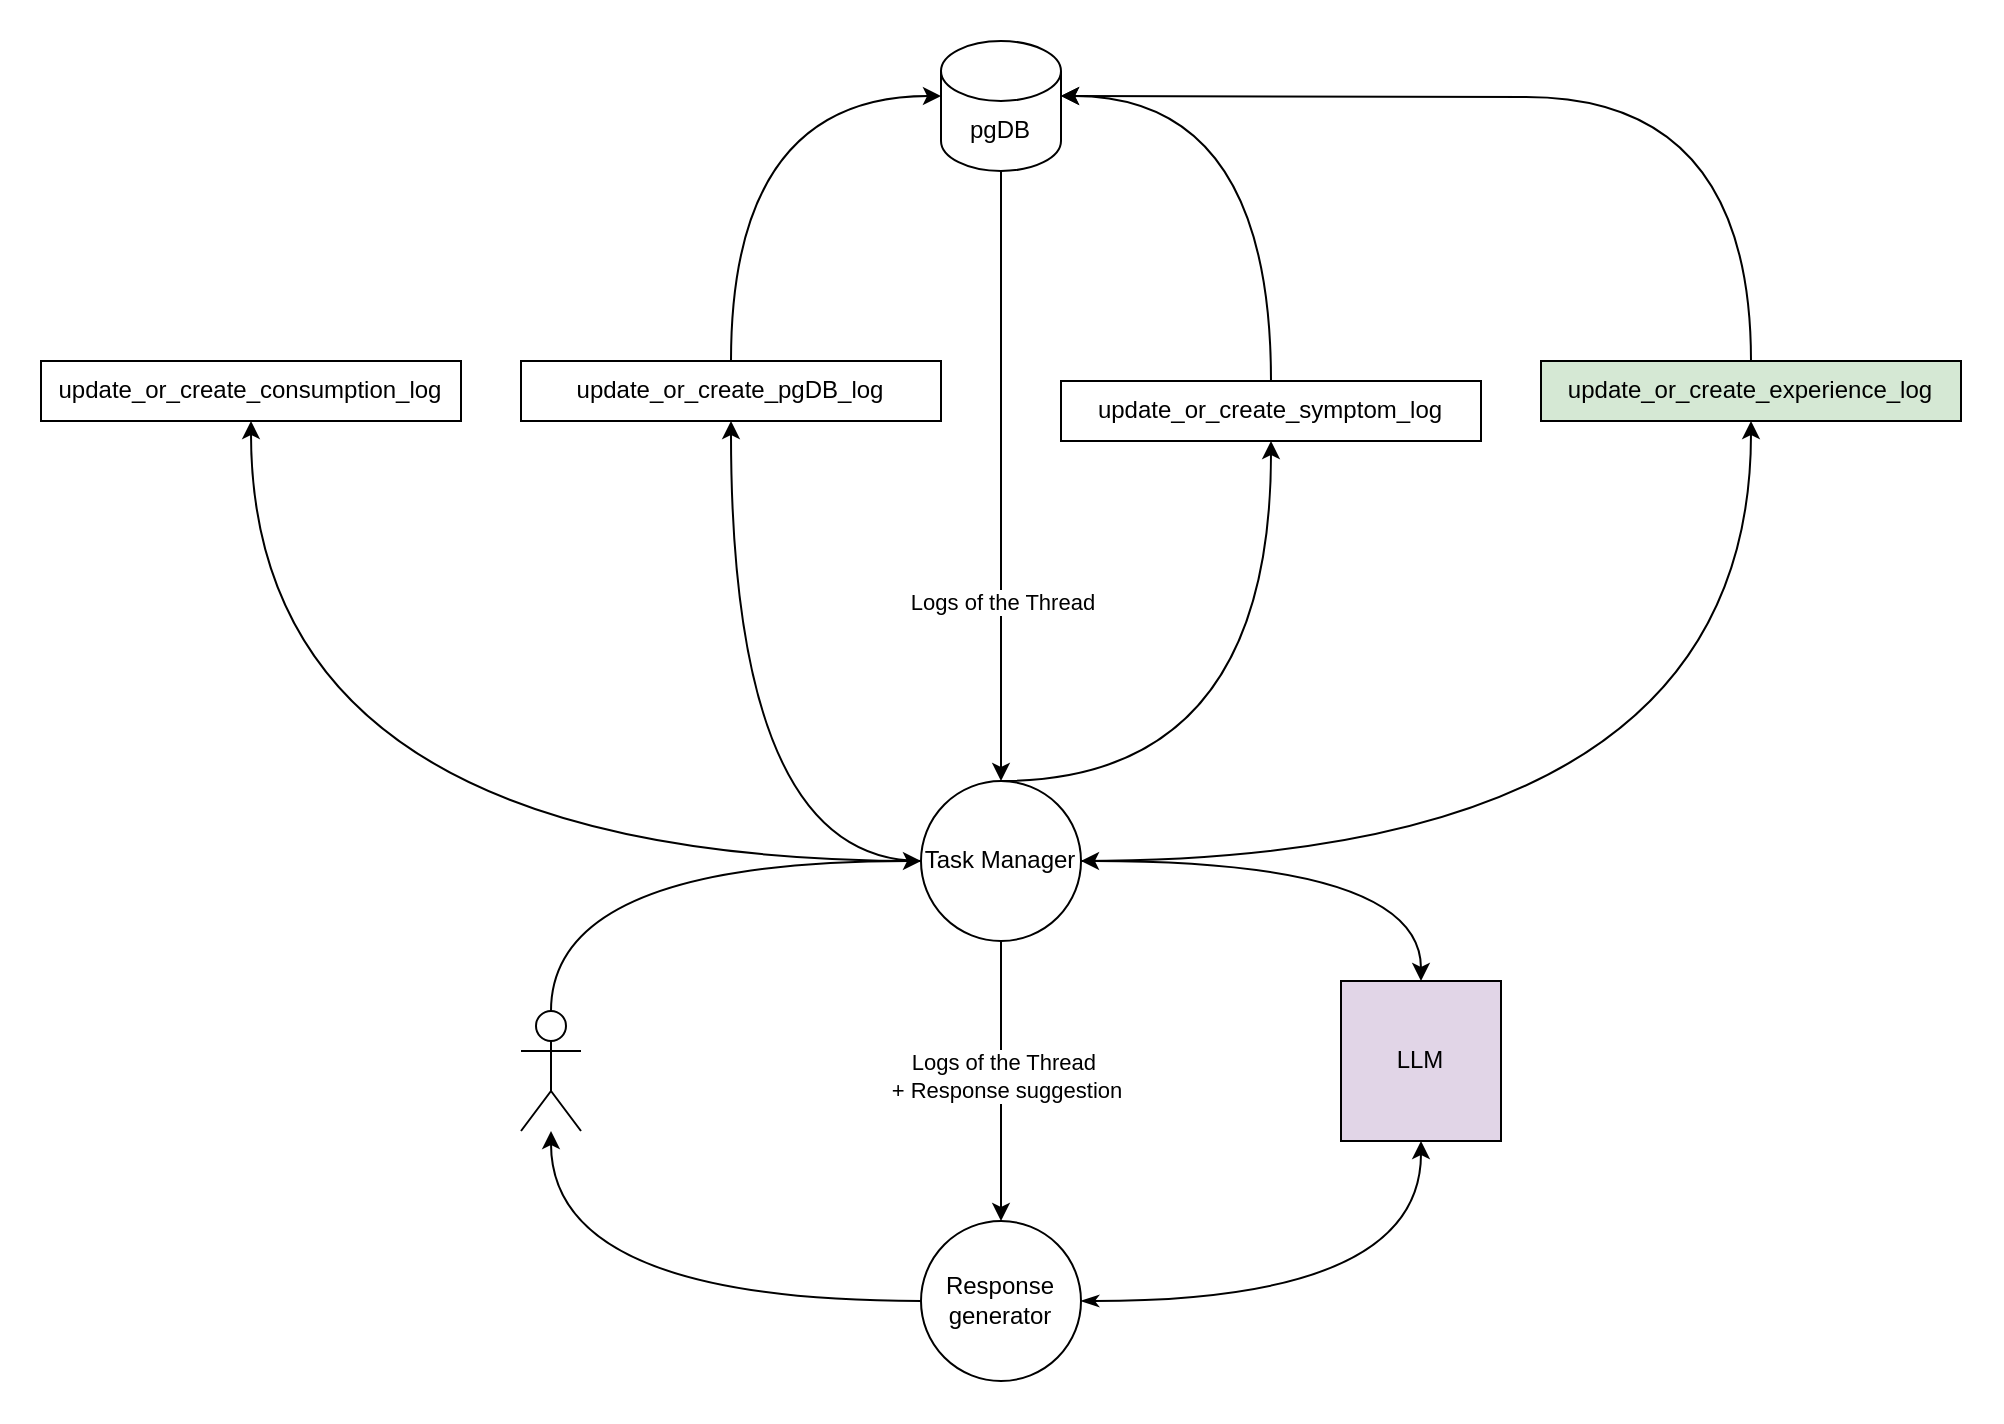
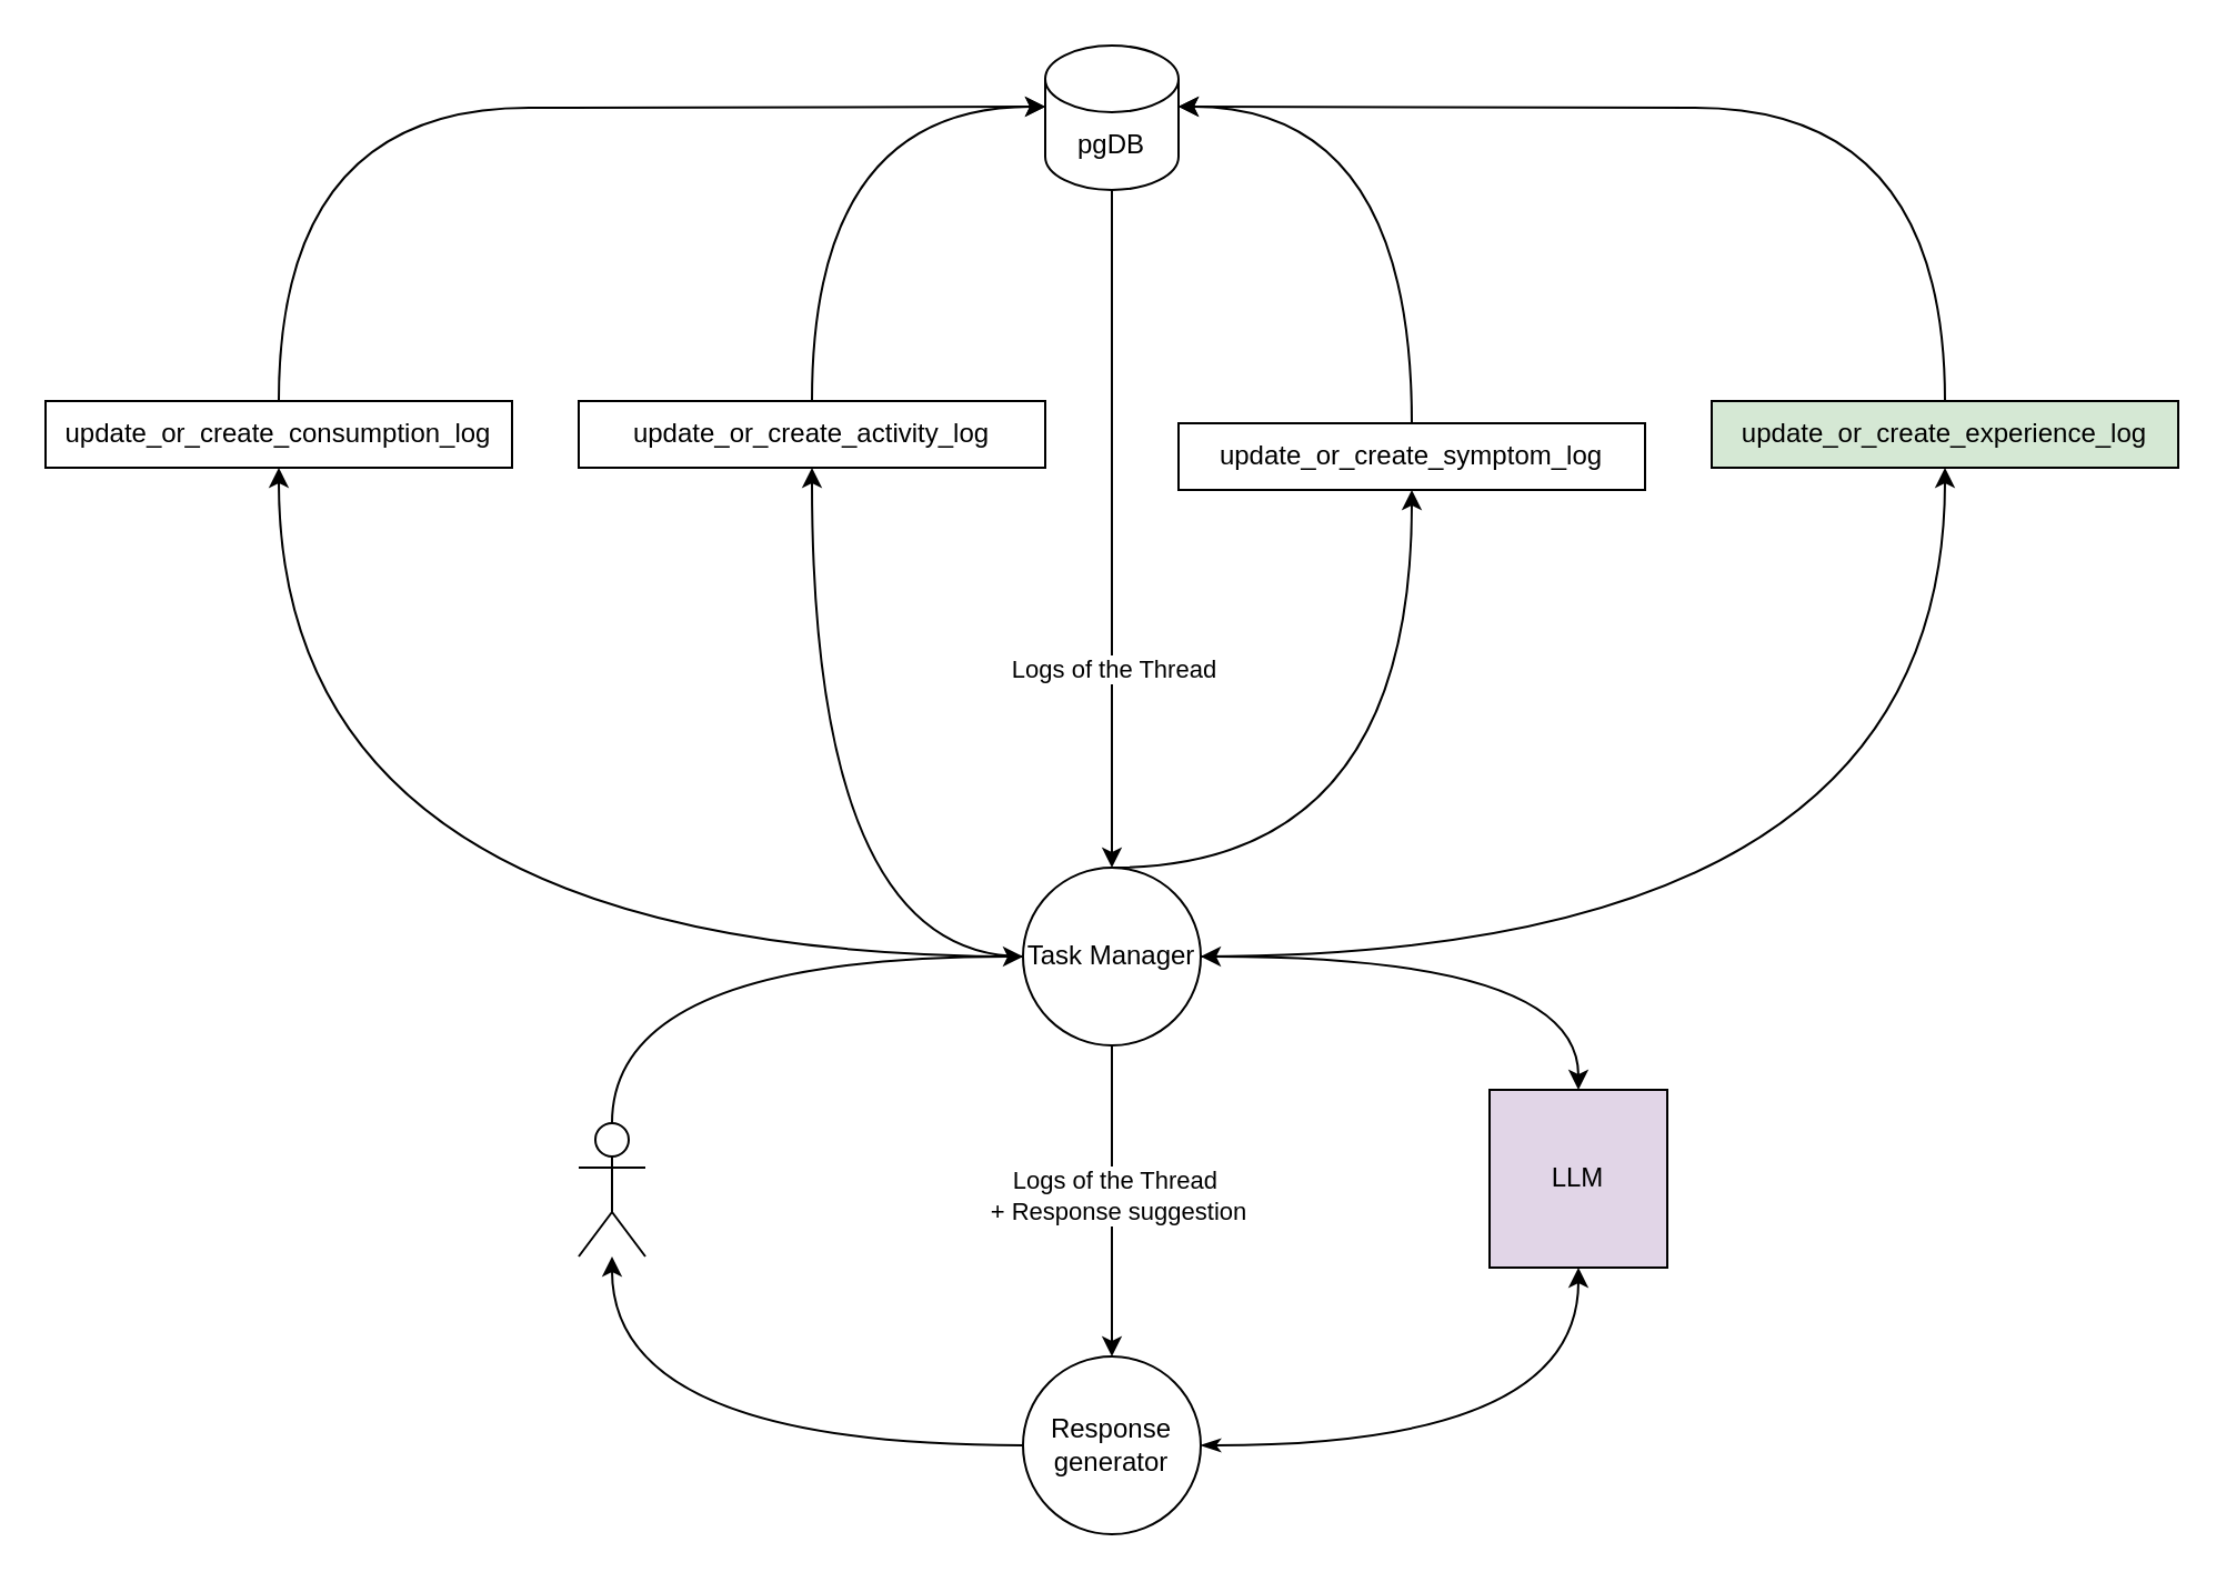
  <mxCell id="0" />
  <mxCell id="1" parent="0" />
  <mxCell id="2" style="edgeStyle=orthogonalEdgeStyle;rounded=0;orthogonalLoop=1;jettySize=auto;html=1;entryX=0;entryY=0.5;entryDx=0;entryDy=0;curved=1;" edge="1" parent="1" source="3" target="15"><mxGeometry relative="1" as="geometry"><Array as="points"><mxPoint x="275" y="430" /></Array></mxGeometry></mxCell>
  <mxCell id="3" value="" style="shape=umlActor;verticalLabelPosition=bottom;verticalAlign=top;html=1;outlineConnect=0;" parent="1" vertex="1"><mxGeometry x="260" y="505" width="30" height="60" as="geometry" /></mxCell>
  <mxCell id="4" style="edgeStyle=orthogonalEdgeStyle;rounded=0;orthogonalLoop=1;jettySize=auto;html=1;entryX=0.5;entryY=0;entryDx=0;entryDy=0;" edge="1" parent="1" source="6" target="15"><mxGeometry relative="1" as="geometry" /></mxCell>
  <mxCell id="5" value="Logs of the Thread" style="edgeLabel;html=1;align=center;verticalAlign=middle;resizable=0;points=[];" vertex="1" connectable="0" parent="4"><mxGeometry x="0.409" relative="1" as="geometry"><mxPoint as="offset" /></mxGeometry></mxCell>
  <mxCell id="6" value="pgDB" style="shape=cylinder3;whiteSpace=wrap;html=1;boundedLbl=1;backgroundOutline=1;size=15;" vertex="1" parent="1"><mxGeometry x="470" y="20" width="60" height="65" as="geometry" /></mxCell>
  <mxCell id="7" style="edgeStyle=orthogonalEdgeStyle;rounded=0;orthogonalLoop=1;jettySize=auto;html=1;curved=1;" edge="1" parent="1" source="15" target="22"><mxGeometry relative="1" as="geometry" /></mxCell>
  <mxCell id="8" style="edgeStyle=orthogonalEdgeStyle;rounded=0;orthogonalLoop=1;jettySize=auto;html=1;curved=1;" edge="1" parent="1" source="15" target="20"><mxGeometry relative="1" as="geometry" /></mxCell>
  <mxCell id="9" style="edgeStyle=orthogonalEdgeStyle;rounded=0;orthogonalLoop=1;jettySize=auto;html=1;entryX=0.5;entryY=0;entryDx=0;entryDy=0;" edge="1" parent="1" source="15" target="18"><mxGeometry relative="1" as="geometry" /></mxCell>
  <mxCell id="10" value="Logs of the Thread&amp;nbsp;&lt;div&gt;+ Response suggestion&lt;/div&gt;" style="edgeLabel;html=1;align=center;verticalAlign=middle;resizable=0;points=[];" vertex="1" connectable="0" parent="9"><mxGeometry x="-0.043" y="2" relative="1" as="geometry"><mxPoint as="offset" /></mxGeometry></mxCell>
  <mxCell id="11" style="edgeStyle=orthogonalEdgeStyle;rounded=0;orthogonalLoop=1;jettySize=auto;html=1;entryX=0.5;entryY=1;entryDx=0;entryDy=0;strokeColor=none;curved=1;" edge="1" parent="1" source="15" target="21"><mxGeometry relative="1" as="geometry" /></mxCell>
  <mxCell id="12" style="edgeStyle=orthogonalEdgeStyle;rounded=0;orthogonalLoop=1;jettySize=auto;html=1;curved=1;" edge="1" parent="1" source="15" target="21"><mxGeometry relative="1" as="geometry"><Array as="points"><mxPoint x="635" y="390" /></Array></mxGeometry></mxCell>
  <mxCell id="13" style="edgeStyle=orthogonalEdgeStyle;rounded=0;orthogonalLoop=1;jettySize=auto;html=1;curved=1;" edge="1" parent="1" source="15" target="19"><mxGeometry relative="1" as="geometry"><Array as="points"><mxPoint x="365" y="430" /></Array></mxGeometry></mxCell>
  <mxCell id="14" style="edgeStyle=orthogonalEdgeStyle;rounded=0;orthogonalLoop=1;jettySize=auto;html=1;entryX=0.5;entryY=0;entryDx=0;entryDy=0;strokeColor=default;curved=1;startArrow=classic;startFill=1;" edge="1" parent="1" source="15" target="26"><mxGeometry relative="1" as="geometry" /></mxCell>
  <mxCell id="15" value="Task Manager" style="ellipse;whiteSpace=wrap;html=1;aspect=fixed;" vertex="1" parent="1"><mxGeometry x="460" y="390" width="80" height="80" as="geometry" /></mxCell>
  <mxCell id="16" style="edgeStyle=orthogonalEdgeStyle;rounded=0;orthogonalLoop=1;jettySize=auto;html=1;curved=1;" edge="1" parent="1" source="18" target="3"><mxGeometry relative="1" as="geometry"><mxPoint x="175" y="540" as="targetPoint" /></mxGeometry></mxCell>
  <mxCell id="17" style="edgeStyle=orthogonalEdgeStyle;rounded=0;orthogonalLoop=1;jettySize=auto;html=1;startArrow=classicThin;startFill=1;curved=1;" edge="1" parent="1" source="18" target="26"><mxGeometry relative="1" as="geometry" /></mxCell>
  <mxCell id="18" value="Response generator" style="ellipse;whiteSpace=wrap;html=1;aspect=fixed;" vertex="1" parent="1"><mxGeometry x="460" y="610" width="80" height="80" as="geometry" /></mxCell>
- <mxCell id="19" value="update_or_create_pgDB_log" style="rounded=0;whiteSpace=wrap;html=1;" vertex="1" parent="1"><mxGeometry x="260" y="180" width="210" height="30" as="geometry" /></mxCell>
+ <mxCell id="19" value="update_or_create_activity_log" style="rounded=0;whiteSpace=wrap;html=1;" vertex="1" parent="1"><mxGeometry x="260" y="180" width="210" height="30" as="geometry" /></mxCell>
  <mxCell id="20" value="update_or_create_consumption_log" style="rounded=0;whiteSpace=wrap;html=1;" vertex="1" parent="1"><mxGeometry x="20" y="180" width="210" height="30" as="geometry" /></mxCell>
  <mxCell id="21" value="update_or_create_symptom_log" style="rounded=0;whiteSpace=wrap;html=1;" vertex="1" parent="1"><mxGeometry x="530" y="190" width="210" height="30" as="geometry" /></mxCell>
  <mxCell id="22" value="update_or_create_experience_log" style="rounded=0;whiteSpace=wrap;html=1;fillColor=#d5e8d4;" vertex="1" parent="1"><mxGeometry x="770" y="180" width="210" height="30" as="geometry" /></mxCell>
  <mxCell id="23" style="edgeStyle=orthogonalEdgeStyle;rounded=0;orthogonalLoop=1;jettySize=auto;html=1;entryX=1;entryY=0;entryDx=0;entryDy=27.5;entryPerimeter=0;curved=1;" edge="1" parent="1" source="21" target="6"><mxGeometry relative="1" as="geometry" /></mxCell>
  <mxCell id="24" style="edgeStyle=orthogonalEdgeStyle;rounded=0;orthogonalLoop=1;jettySize=auto;html=1;entryX=1;entryY=0;entryDx=0;entryDy=27.5;entryPerimeter=0;curved=1;" edge="1" parent="1" source="22" target="6"><mxGeometry relative="1" as="geometry"><Array as="points"><mxPoint x="875" y="48" /><mxPoint x="650" y="48" /></Array></mxGeometry></mxCell>
  <mxCell id="25" style="edgeStyle=orthogonalEdgeStyle;rounded=0;orthogonalLoop=1;jettySize=auto;html=1;entryX=0;entryY=0;entryDx=0;entryDy=27.5;entryPerimeter=0;curved=1;" edge="1" parent="1" source="19" target="6"><mxGeometry relative="1" as="geometry" /></mxCell>
  <mxCell id="26" value="LLM" style="whiteSpace=wrap;html=1;aspect=fixed;fillColor=#e1d5e7;" vertex="1" parent="1"><mxGeometry x="670" y="490" width="80" height="80" as="geometry" /></mxCell>
+ <mxCell id="27" style="edgeStyle=orthogonalEdgeStyle;rounded=0;orthogonalLoop=1;jettySize=auto;html=1;entryX=0;entryY=0;entryDx=0;entryDy=27.5;entryPerimeter=0;curved=1;" edge="1" parent="1" source="20" target="6"><mxGeometry relative="1" as="geometry"><Array as="points"><mxPoint x="125" y="48" /><mxPoint x="350" y="48" /></Array></mxGeometry></mxCell>
